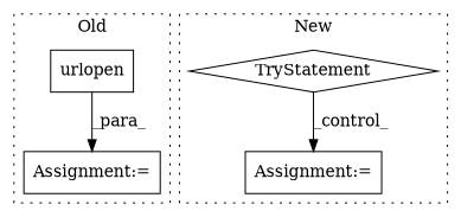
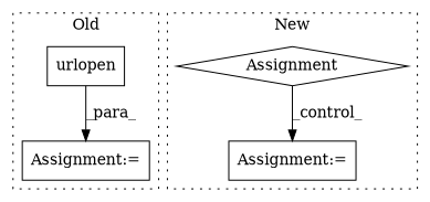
  digraph {
    node [a=7 l=1 shape=box]
    n1 [a=32 l="8,1" label=urlopen s="3673,3688"]
    n2 [label="Assignment:=" s=3664]
-   n3 [a=54 l=4 label=TryStatement s=2375 shape=diamond]
+   n3 [a=54 l=4 label=Assignment s=2375 shape=diamond]
    n4 [label="Assignment:=" s=2396]
    subgraph cluster_1 {
      label=Old
      style=dotted
      n1
      n2
    }
    subgraph cluster_2 {
      label=New
      style=dotted
      n3
      n4
    }
    n1 -> n2 [label=_para_]
    n3 -> n4 [label=_control_]
  }
